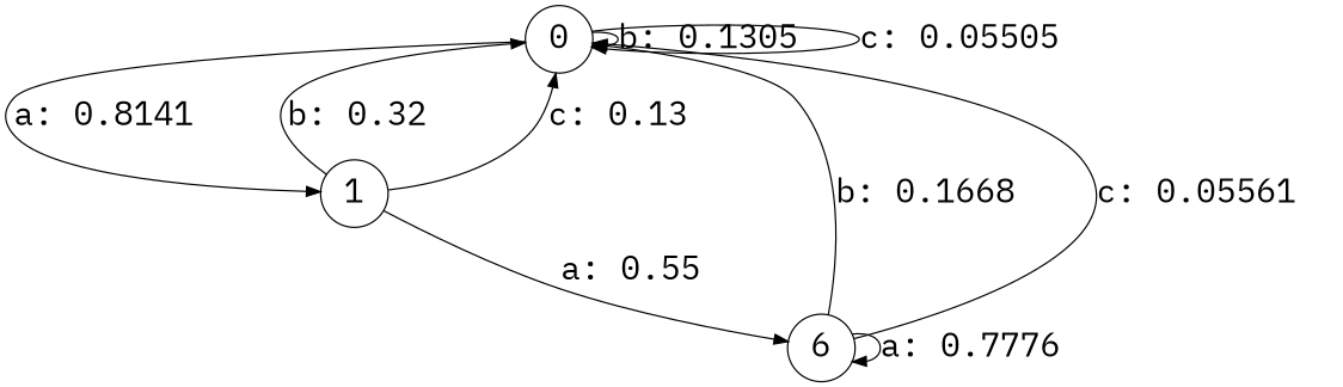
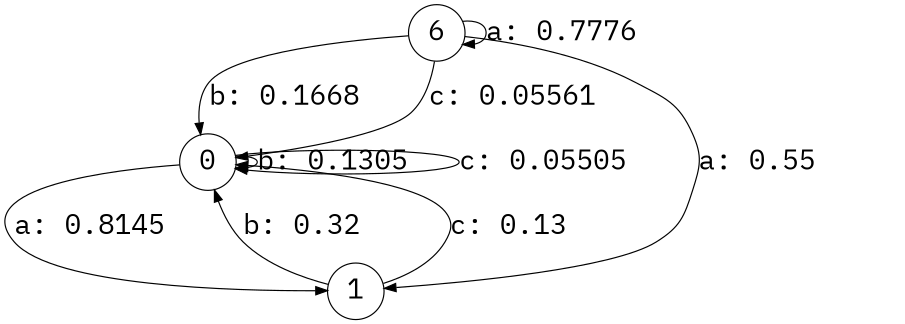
  digraph {
    fontname="IBM Plex Mono"
    node [fontname="IBM Plex Mono" fontsize=24 shape=circle]
    edge [fontname="IBM Plex Mono" fontsize=24]
    0
    1
    n3 [label=6]
    0 -> 0 [label="b: 0.1305   "]
    0 -> 0 [label="c: 0.05505  "]
-   0 -> 1 [label="a: 0.8141   "]
+   0 -> 1 [label="a: 0.8145   "]
    1 -> 0 [label="b: 0.32     "]
    1 -> 0 [label="c: 0.13     "]
-   1 -> n3 [label="a: 0.55     "]
+   n3 -> 1 [label="a: 0.55     "]
    n3 -> 0 [label="b: 0.1668   "]
    n3 -> 0 [label="c: 0.05561  "]
    n3 -> n3 [label="a: 0.7776   "]
  }
